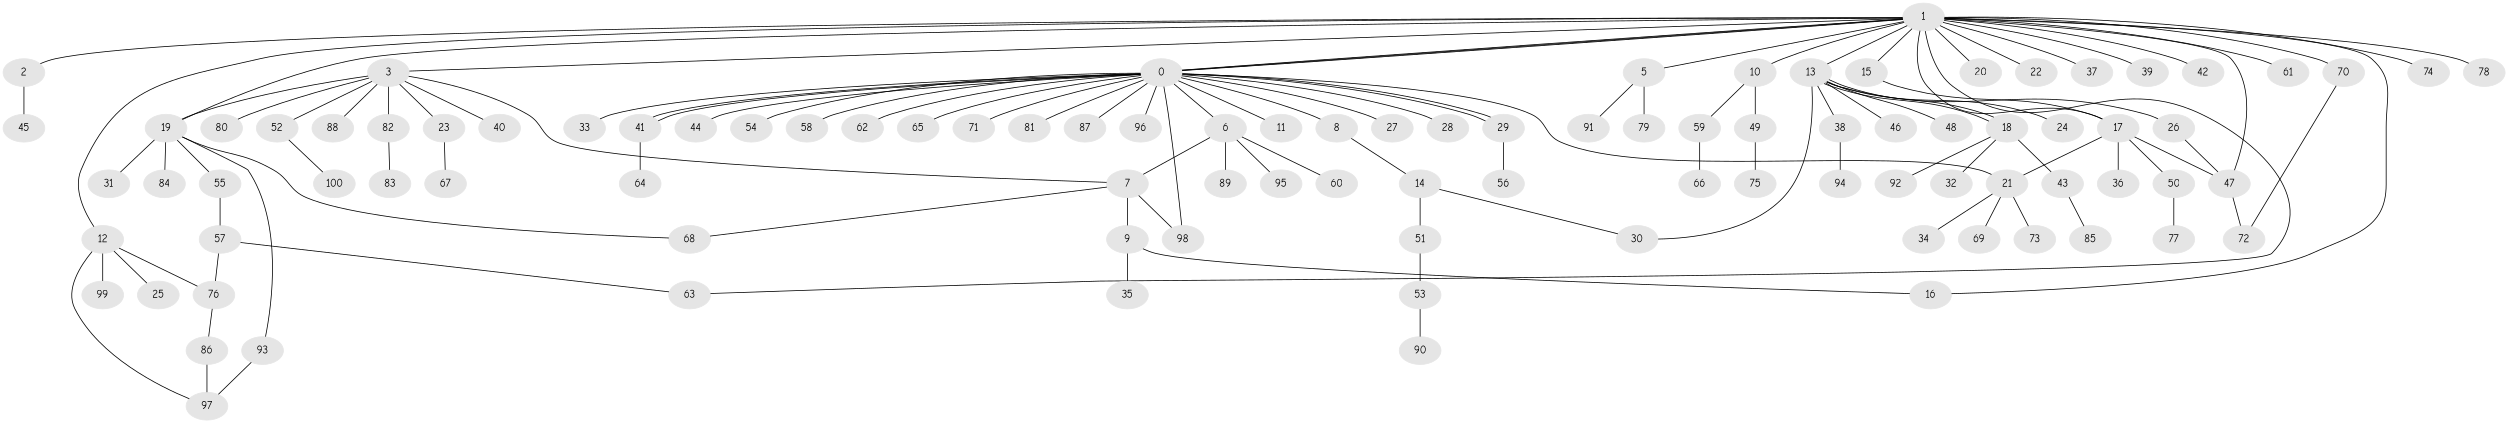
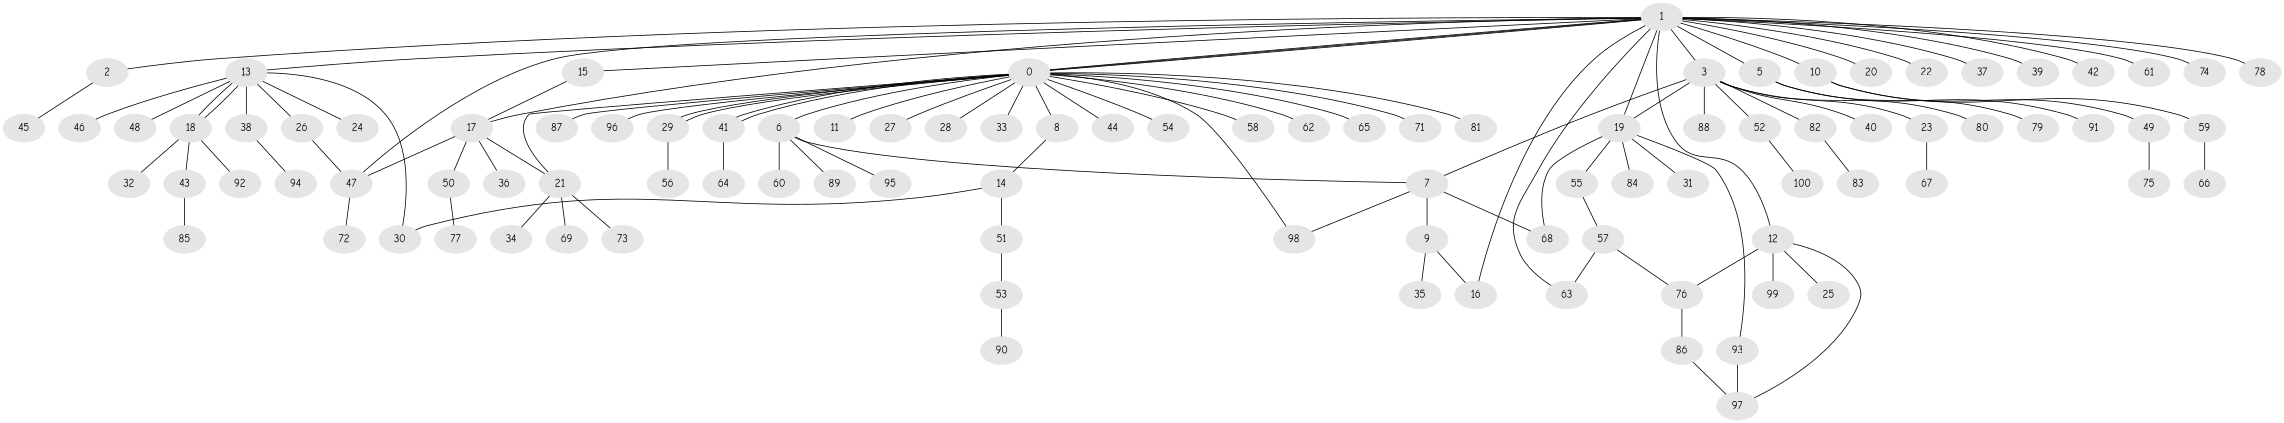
  graph {
    fontname="Comic Neue"
    node [color=gray90 fontname="Comic Neue" style=filled]
    edge [fontname="Comic Neue"]
    1
    2
    3
    n4 [label=0]
    5
    10
    12
    13
    15
    16
    17
    19
    20
    22
    37
    39
    42
    47
    61
    63
-   70
    74
    78
    45
    7
    23
    40
    52
    80
    82
    88
    6
    8
    11
    21
    27
    28
    29
    33
    41
    44
    54
    58
    62
    65
    71
    81
    87
    96
    98
    79
    91
    49
    59
    25
    76
    97
    99
    18
    24
    26
    30
    38
    46
    48
    36
    50
    68
    31
    55
    84
    93
    72
    9
    67
    100
    83
    60
    89
    95
    14
    34
    69
    73
    56
    64
    35
    51
    75
    66
    86
    32
    43
    92
    94
    53
    77
    85
    57
    90
    1 -- 2
    1 -- 3
    1 -- n4
    1 -- n4
    1 -- n4
    1 -- 5
    1 -- 10
    1 -- 12
    1 -- 13
    1 -- 15
    1 -- 16
    1 -- 17
    1 -- 19
    1 -- 20
    1 -- 22
    1 -- 37
    1 -- 39
    1 -- 42
    1 -- 47
    1 -- 61
    1 -- 63
-   1 -- 70
    1 -- 74
    1 -- 78
    2 -- 45
    3 -- 19
    3 -- 7
    3 -- 23
    3 -- 40
    3 -- 52
    3 -- 80
    3 -- 82
    3 -- 88
    n4 -- 6
    n4 -- 8
    n4 -- 11
    n4 -- 21
    n4 -- 27
    n4 -- 28
    n4 -- 29
    n4 -- 29
    n4 -- 33
    n4 -- 41
    n4 -- 41
    n4 -- 44
    n4 -- 54
    n4 -- 58
    n4 -- 62
    n4 -- 65
    n4 -- 71
    n4 -- 81
    n4 -- 87
    n4 -- 96
    n4 -- 98
    5 -- 79
    5 -- 91
    10 -- 49
    10 -- 59
    12 -- 25
    12 -- 76
    12 -- 97
    12 -- 99
    13 -- 18
    13 -- 18
    13 -- 24
    13 -- 26
    13 -- 30
    13 -- 38
    13 -- 46
    13 -- 48
    15 -- 17
    17 -- 47
    17 -- 21
    17 -- 36
    17 -- 50
    19 -- 68
    19 -- 31
    19 -- 55
    19 -- 84
    19 -- 93
    47 -- 72
-   70 -- 72
    7 -- 98
    7 -- 68
    7 -- 9
    23 -- 67
    52 -- 100
    82 -- 83
    6 -- 7
    6 -- 60
    6 -- 89
    6 -- 95
    8 -- 14
    21 -- 34
    21 -- 69
    21 -- 73
    29 -- 56
    41 -- 64
    49 -- 75
    59 -- 66
    76 -- 86
    18 -- 32
    18 -- 43
    18 -- 92
    26 -- 47
    38 -- 94
    50 -- 77
    55 -- 57
    93 -- 97
    9 -- 16
    9 -- 35
    14 -- 30
    14 -- 51
    51 -- 53
    86 -- 97
    43 -- 85
    53 -- 90
    57 -- 63
    57 -- 76
  }
